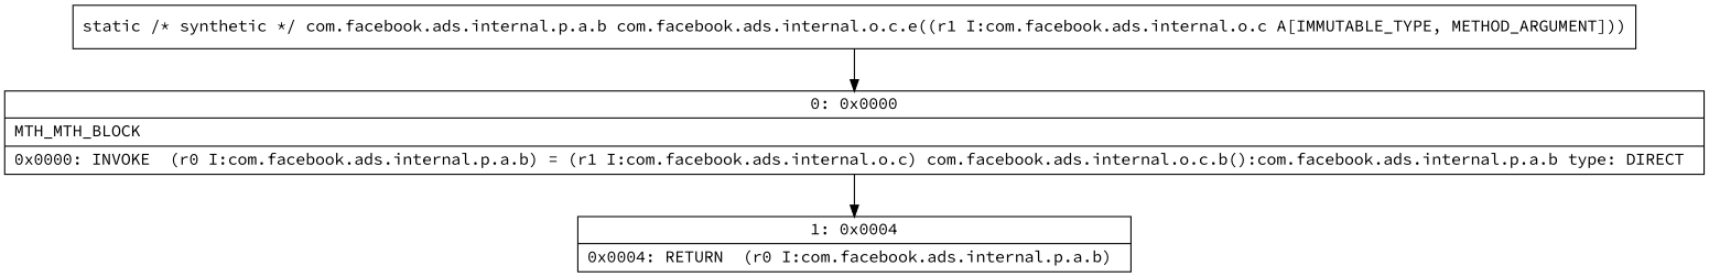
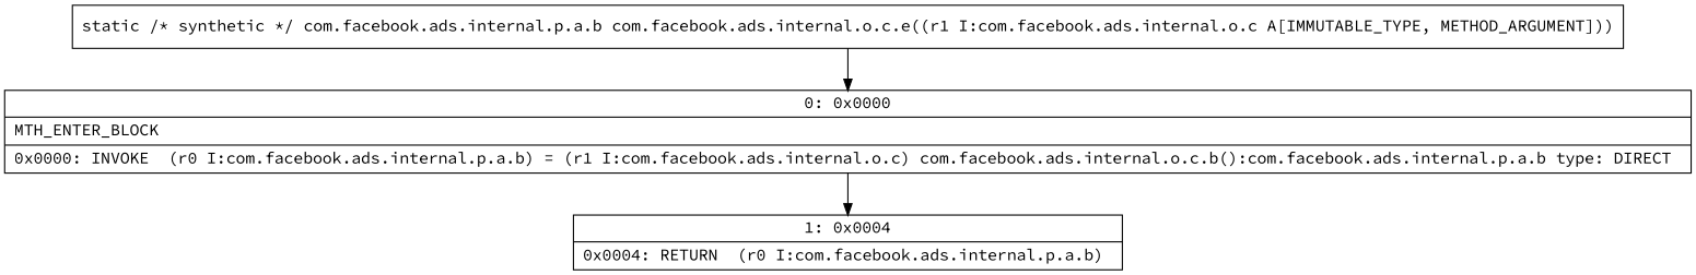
  digraph {
    fontname="Source Code Pro"
    node [shape=record fontname="Source Code Pro"]
    edge [fontname="Source Code Pro"]
-   n1 [label="{0\:\ 0x0000|MTH_MTH_BLOCK\l|0x0000: INVOKE  (r0 I:com.facebook.ads.internal.p.a.b) = (r1 I:com.facebook.ads.internal.o.c) com.facebook.ads.internal.o.c.b():com.facebook.ads.internal.p.a.b type: DIRECT \l}"]
+   n1 [label="{0\:\ 0x0000|MTH_ENTER_BLOCK\l|0x0000: INVOKE  (r0 I:com.facebook.ads.internal.p.a.b) = (r1 I:com.facebook.ads.internal.o.c) com.facebook.ads.internal.o.c.b():com.facebook.ads.internal.p.a.b type: DIRECT \l}"]
    n2 [label="{1\:\ 0x0004|0x0004: RETURN  (r0 I:com.facebook.ads.internal.p.a.b) \l}"]
    n3 [label="{static \/* synthetic *\/ com.facebook.ads.internal.p.a.b com.facebook.ads.internal.o.c.e((r1 I:com.facebook.ads.internal.o.c A[IMMUTABLE_TYPE, METHOD_ARGUMENT])) }"]
    n1 -> n2
    n3 -> n1
  }
